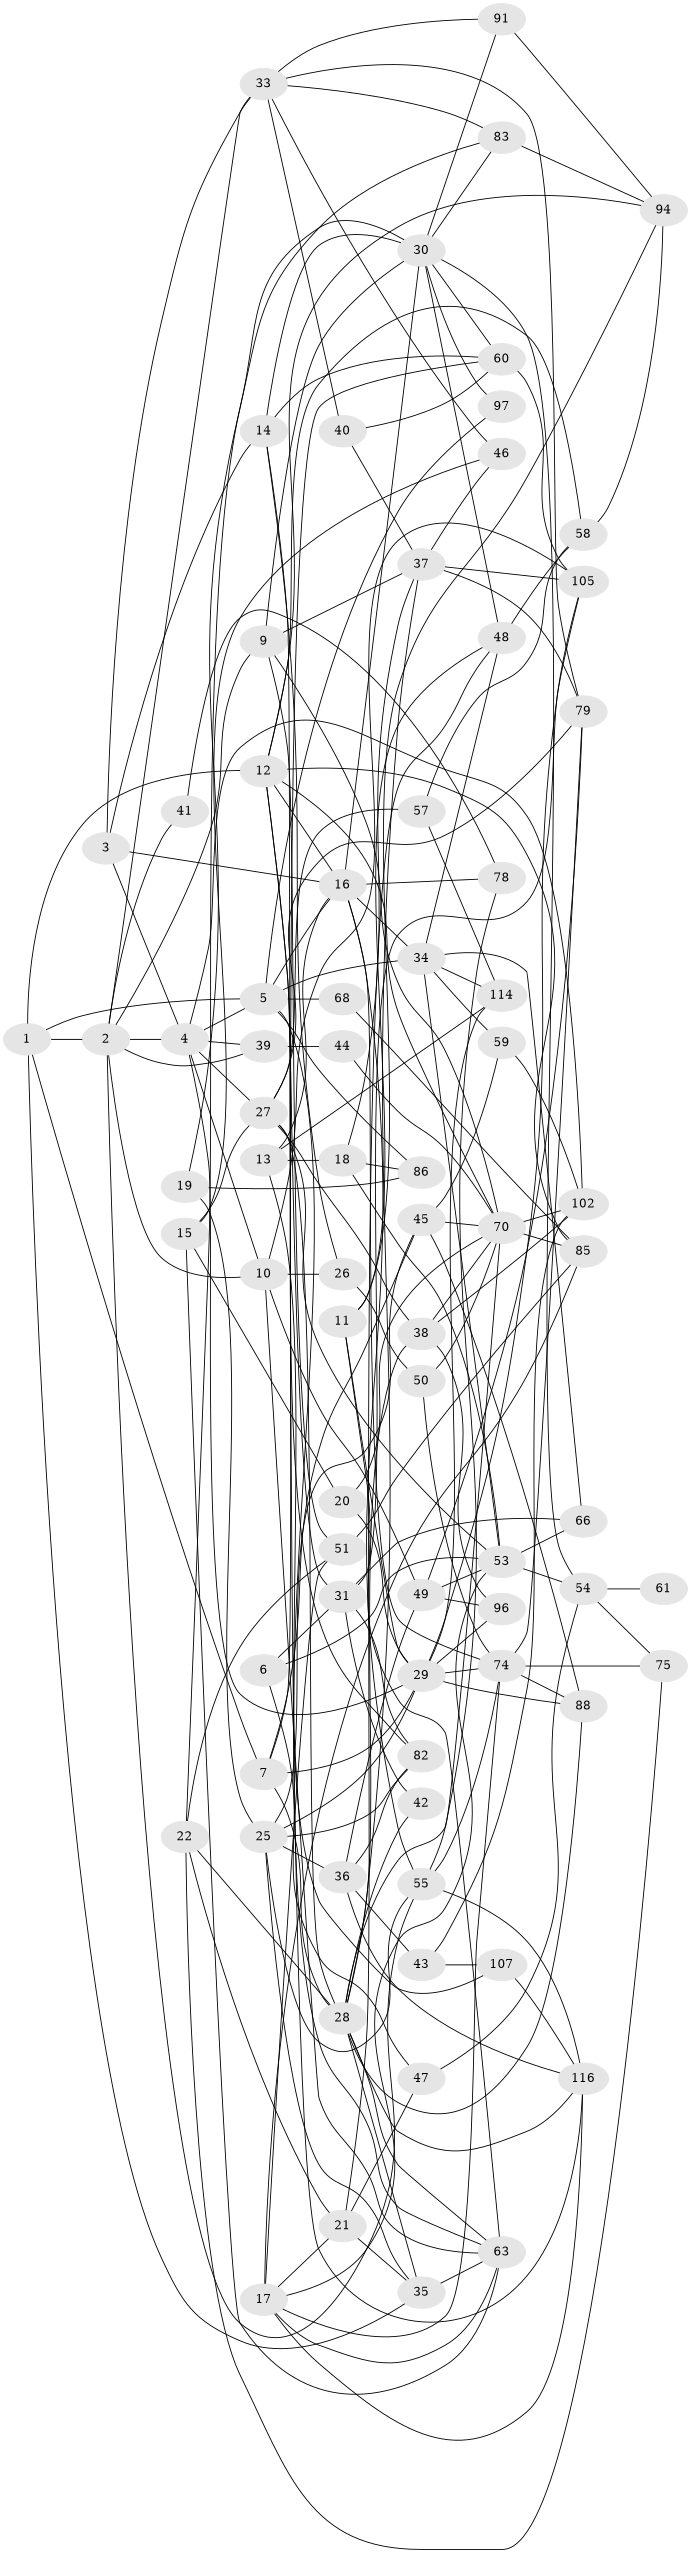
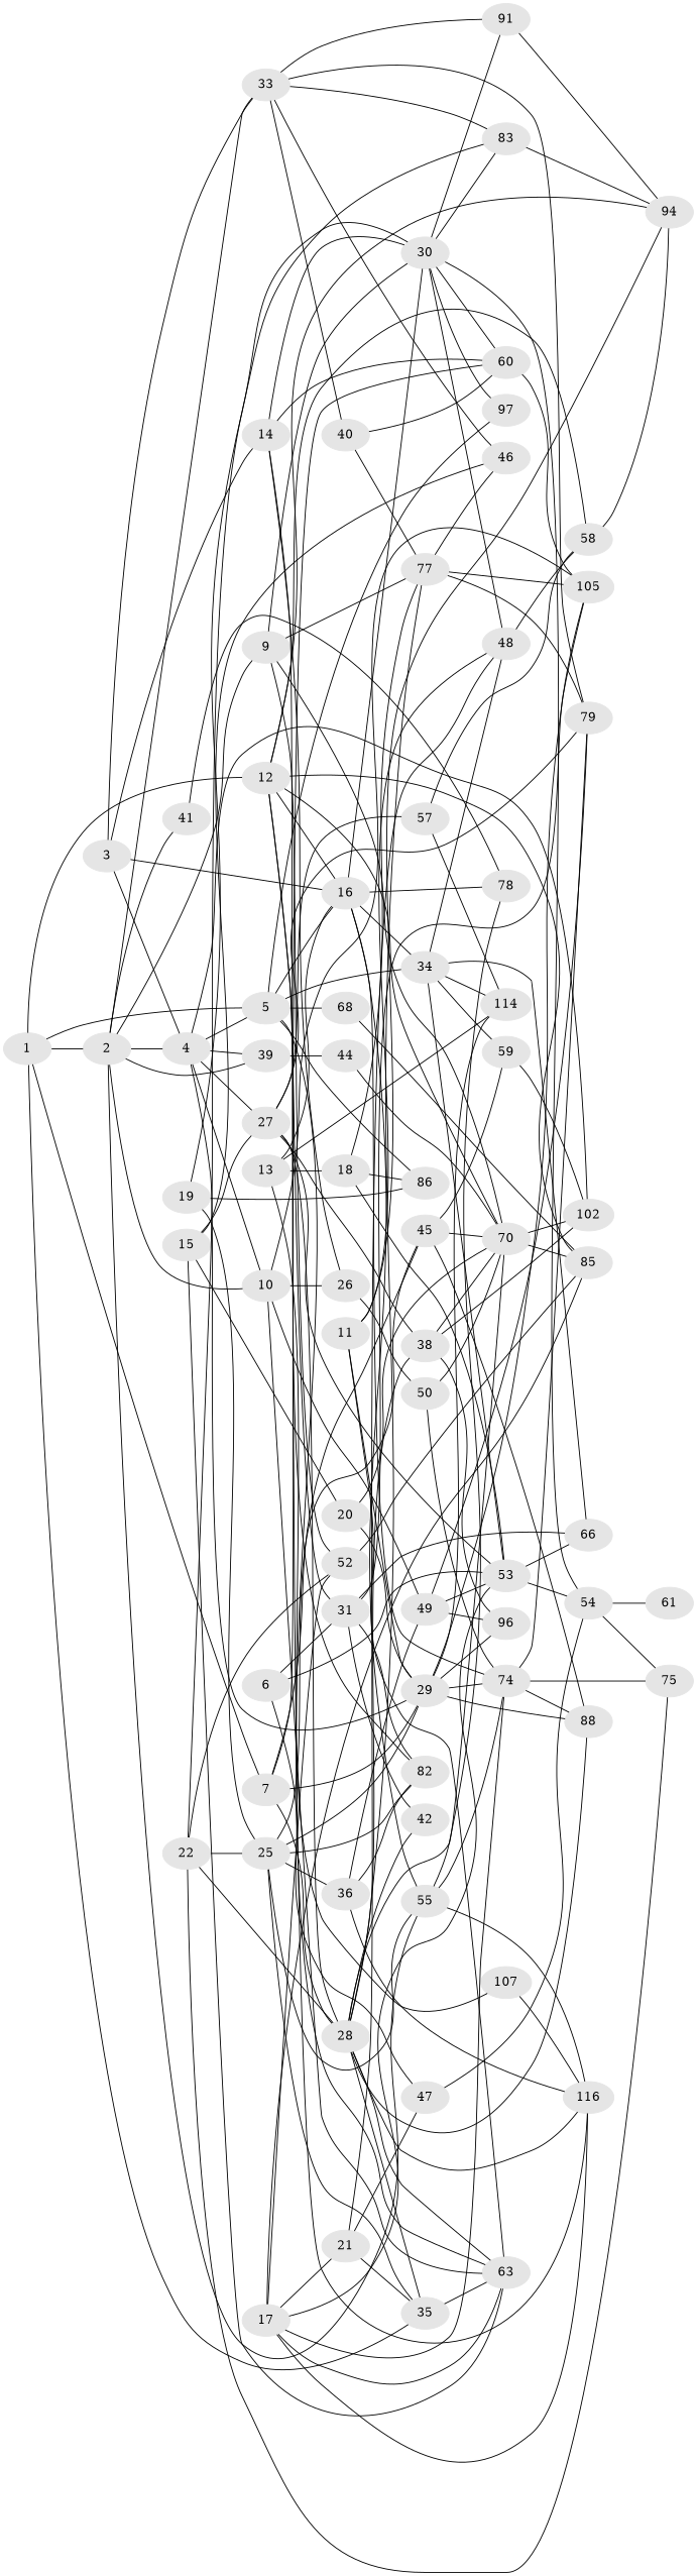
  graph {
    rankdir=LR
    node [color=gray90 style=filled]
    1 [super="+113"]
    2 [super="+100"]
    5 [super="+104"]
    7 [super="+37"]
    12 [super="+99"]
    35
    4 [super="+8"]
    9 [super="+32"]
    10 [super="+51"]
    33 [super="+73"]
    39
    41
    55 [super="+101"]
    16 [super="+62"]
    34 [super="+80"]
    68
    86
    n18 [label=97]
    107
    29 [super="+72"]
    28 [super="+69"]
    45 [super="+81"]
    60 [super="+98"]
    31 [super="+106"]
    70 [super="+117"]
    94 [super="+115"]
    58 [super="+87"]
    82
    85 [super="+109"]
    63 [super="+65"]
    27 [super="+92"]
    102
    30 [super="+84"]
-   52 [super="+93" label=51]
-   77 [super="+97" label=37]
+   52 [super="+93"]
+   77 [super="+97"]
    26
    49
    105
    83 [super="+90"]
    46
    79 [super="+108"]
    91
    40
    44
    78
    116 [super="+118"]
    74 [super="+103"]
    3
    14 [super="+71"]
    53 [super="+64"]
    38 [super="+89"]
    57
    114
    88
    96
    48 [super="+67"]
    66
    59
    42
    6
    47
    54 [super="+76"]
    50
    11
    13 [super="+56"]
    18 [super="+24"]
    15 [super="+112"]
    20
    75
    17 [super="+111"]
    21 [super="+110"]
    25 [super="+119"]
    36
    19
    22 [super="+23"]
-   43
    61
    1 -- 2
    1 -- 5
    1 -- 7
    1 -- 12
    1 -- 35
    2 -- 4
    2 -- 9
    2 -- 10
    2 -- 33
    2 -- 39
    2 -- 41
    2 -- 55
    5 -- 16
    5 -- 34
    5 -- 68
    5 -- 86
    5 -- n18
    5 -- 107
    7 -- 29
    7 -- 28
    7 -- 45
    7 -- 60
    12 -- 16
    12 -- 31
    12 -- 70
    12 -- 94
    12 -- 58 [weight=2]
    12 -- 82
    12 -- 85
    35 -- 63
    4 -- 5
    4 -- 10
    4 -- 39
    4 -- 29
    4 -- 27
    4 -- 102
    9 -- 70
    9 -- 30
    9 -- 52
    9 -- 77
    10 -- 63
    10 -- 26
    10 -- 49
    10 -- 105
    33 -- 83
    33 -- 46
    33 -- 79
    33 -- 91
    33 -- 40
    39 -- 44
    41 -- 78
    55 -- 78
    55 -- 116
    55 -- 74 [weight=2]
    16 -- 55
    16 -- 34
    16 -- 30
    16 -- 78 [weight=2]
    16 -- 74
    34 -- 53
    34 -- 114
    34 -- 48
    34 -- 66
    34 -- 59
    68 -- 85
    107 -- 116
    29 -- 105
    29 -- 74
    29 -- 114
    29 -- 88
    29 -- 96
    28 -- 35
    28 -- 70
    28 -- 63
    28 -- 77
    28 -- 116
    28 -- 38
    28 -- 88
    28 -- 42
    45 -- 70
    45 -- 88
    45 -- 59
    60 -- 105
    31 -- 82
    31 -- 105
    31 -- 66
    31 -- 42
    70 -- 85
    70 -- 102
    58 -- 94
    27 -- 28
    27 -- 79
    27 -- 53
    27 -- 38
    27 -- 57
    30 -- n18
    30 -- 60
    30 -- 83
    30 -- 91
    30 -- 48
    30 -- 54
    52 -- 85
    77 -- 105
    77 -- 46
    77 -- 79
    26 -- 50
    49 -- 79
    49 -- 53
    49 -- 96
    83 -- 94
    91 -- 94
    40 -- 60
    40 -- 77
    44 -- 70
    74 -- 79
    74 -- 88
    74 -- 75
    3 -- 4
    3 -- 33
    3 -- 16
    3 -- 14
    14 -- 60
    14 -- 30
    14 -- 26
    14 -- 116
    53 -- 66
    53 -- 54
    38 -- 70
    38 -- 102
    38 -- 96
    57 -- 58
    57 -- 114
    48 -- 58
    59 -- 102
    6 -- 31
    6 -- 53
    6 -- 47
    47 -- 54
    54 -- 75
    54 -- 61
    50 -- 70
    50 -- 74
    11 -- 29
    11 -- 94
    11 -- 63
    11 -- 48
    13 -- 16
    13 -- 63
    13 -- 114
    13 -- 18
    18 -- 86
    18 -- 77
    18 -- 53
    15 -- 63
    15 -- 27
    15 -- 46
    15 -- 20
    20 -- 29
    20 -- 70
    17 -- 85
    17 -- 63
    17 -- 52
    17 -- 116
    17 -- 74
    17 -- 53
    17 -- 21
    21 -- 35
    21 -- 48
    21 -- 47
    25 -- 35
    25 -- 55
    25 -- 29
    25 -- 45
    25 -- 82
    25 -- 36
    36 -- 82
    36 -- 49
    36 -- 116
-   36 -- 43
    19 -- 86
    19 -- 30
    19 -- 25
    22 -- 28
    22 -- 52 [weight=2]
    22 -- 83
    22 -- 75
-   22 -- 21
-   43 -- 107
-   43 -- 102
+   22 -- 25
  }
